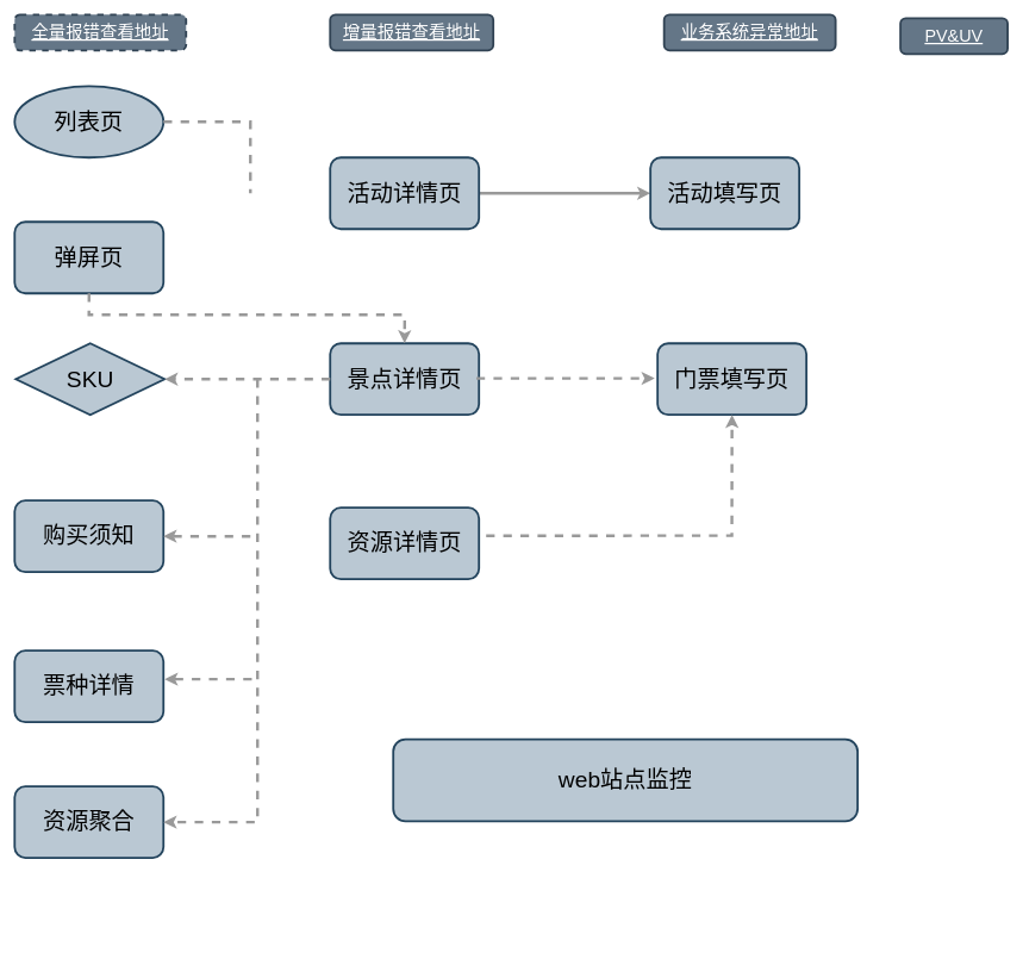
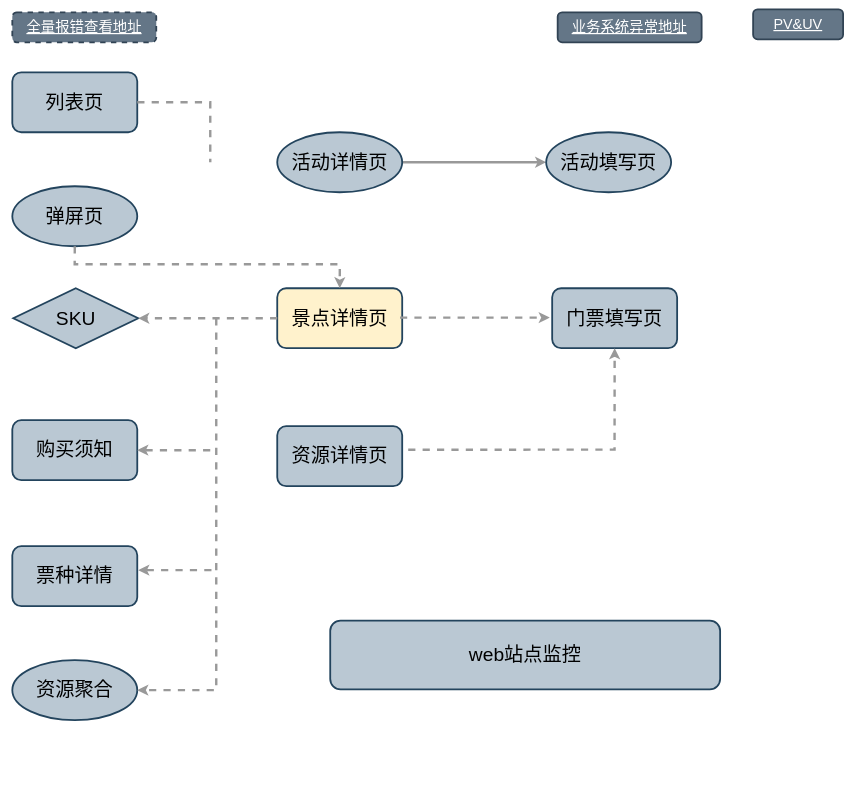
  <mxCell id="0" />
  <mxCell id="1" parent="0" />
  <mxCell id="2" value="" style="rounded=0;whiteSpace=wrap;html=1;strokeColor=none;fillColor=none;fontColor=#ffffff;fontStyle=0;fontSize=32;" vertex="1" parent="1"><mxGeometry x="30" y="1219" width="950" height="101" as="geometry" /></mxCell>
- <mxCell id="3" value="&lt;font style=&quot;font-size: 32px;&quot;&gt;弹屏页&lt;/font&gt;" style="rounded=1;whiteSpace=wrap;html=1;fillColor=#bac8d3;strokeColor=#23445d;strokeWidth=3;fontColor=#000000;fontStyle=0;labelBackgroundColor=none;labelBorderColor=none;fontSize=32;aspect=fixed;" vertex="1" parent="1"><mxGeometry x="20" y="310" width="208.33" height="100" as="geometry" /></mxCell>
+ <mxCell id="3" value="&lt;font style=&quot;font-size: 32px;&quot;&gt;弹屏页&lt;/font&gt;" style="ellipse;whiteSpace=wrap;html=1;fillColor=#bac8d3;strokeColor=#23445d;strokeWidth=3;fontColor=#000000;fontStyle=0;labelBackgroundColor=none;labelBorderColor=none;fontSize=32;aspect=fixed;" vertex="1" parent="1"><mxGeometry x="20" y="310" width="208.33" height="100" as="geometry" /></mxCell>
  <mxCell id="4" value="&lt;span style=&quot;font-size: 32px;&quot;&gt;SKU&lt;/span&gt;" style="rhombus;whiteSpace=wrap;html=1;fillColor=#bac8d3;strokeColor=#23445d;strokeWidth=3;fontColor=#000000;fontStyle=0;labelBackgroundColor=none;labelBorderColor=none;fontSize=32;aspect=fixed;" vertex="1" parent="1"><mxGeometry x="21.67" y="480" width="208.33" height="100" as="geometry" /></mxCell>
  <mxCell id="5" value="&lt;span style=&quot;font-size: 32px;&quot;&gt;购买须知&lt;/span&gt;" style="rounded=1;whiteSpace=wrap;html=1;fillColor=#bac8d3;strokeColor=#23445d;strokeWidth=3;fontColor=#000000;fontStyle=0;labelBackgroundColor=none;labelBorderColor=none;fontSize=32;aspect=fixed;" vertex="1" parent="1"><mxGeometry x="20" y="700" width="208.33" height="100" as="geometry" /></mxCell>
  <mxCell id="6" value="&lt;span style=&quot;font-size: 32px;&quot;&gt;票种详情&lt;/span&gt;" style="rounded=1;whiteSpace=wrap;html=1;fillColor=#bac8d3;strokeColor=#23445d;strokeWidth=3;fontColor=#000000;fontStyle=0;labelBackgroundColor=none;labelBorderColor=none;fontSize=32;aspect=fixed;" vertex="1" parent="1"><mxGeometry x="20" y="910" width="208.33" height="100" as="geometry" /></mxCell>
- <mxCell id="7" value="&lt;span style=&quot;font-size: 32px;&quot;&gt;资源聚合&lt;/span&gt;" style="rounded=1;whiteSpace=wrap;html=1;fillColor=#bac8d3;strokeColor=#23445d;strokeWidth=3;fontColor=#000000;fontStyle=0;labelBackgroundColor=none;labelBorderColor=none;fontSize=32;aspect=fixed;" vertex="1" parent="1"><mxGeometry x="20" y="1100" width="208.33" height="100" as="geometry" /></mxCell>
- <mxCell id="8" value="&lt;font style=&quot;font-size: 32px;&quot;&gt;景点详情页&lt;/font&gt;" style="rounded=1;whiteSpace=wrap;html=1;fillColor=#bac8d3;strokeColor=#23445d;strokeWidth=3;fontColor=#000000;fontStyle=0;labelBackgroundColor=none;labelBorderColor=none;fontSize=32;aspect=fixed;" vertex="1" parent="1"><mxGeometry x="461.67" y="480" width="208.33" height="100" as="geometry" /></mxCell>
+ <mxCell id="7" value="&lt;span style=&quot;font-size: 32px;&quot;&gt;资源聚合&lt;/span&gt;" style="ellipse;whiteSpace=wrap;html=1;fillColor=#bac8d3;strokeColor=#23445d;strokeWidth=3;fontColor=#000000;fontStyle=0;labelBackgroundColor=none;labelBorderColor=none;fontSize=32;aspect=fixed;" vertex="1" parent="1"><mxGeometry x="20" y="1100" width="208.33" height="100" as="geometry" /></mxCell>
+ <mxCell id="8" value="&lt;font style=&quot;font-size: 32px;&quot;&gt;景点详情页&lt;/font&gt;" style="rounded=1;whiteSpace=wrap;html=1;fillColor=#fff2cc;strokeColor=#23445d;strokeWidth=3;fontColor=#000000;fontStyle=0;labelBackgroundColor=none;labelBorderColor=none;fontSize=32;aspect=fixed;" vertex="1" parent="1"><mxGeometry x="461.67" y="480" width="208.33" height="100" as="geometry" /></mxCell>
  <mxCell id="9" value="&lt;font style=&quot;font-size: 32px;&quot;&gt;资源详情页&lt;/font&gt;" style="rounded=1;whiteSpace=wrap;html=1;fillColor=#bac8d3;strokeColor=#23445d;strokeWidth=3;fontColor=#000000;fontStyle=0;labelBackgroundColor=none;labelBorderColor=none;fontSize=32;aspect=fixed;" vertex="1" parent="1"><mxGeometry x="461.67" y="710" width="208.33" height="100" as="geometry" /></mxCell>
  <mxCell id="10" value="&lt;font style=&quot;font-size: 32px;&quot;&gt;web站点监控&lt;/font&gt;" style="rounded=1;whiteSpace=wrap;html=1;fillColor=#bac8d3;strokeColor=#23445d;strokeWidth=3;fontColor=#000000;fontStyle=0;labelBackgroundColor=none;labelBorderColor=none;fontSize=32;" vertex="1" parent="1"><mxGeometry x="550" y="1034" width="650" height="114.6" as="geometry" /></mxCell>
  <mxCell id="11" value="" style="endArrow=classic;html=1;rounded=0;strokeWidth=4;fillColor=#bac8d3;strokeColor=#999999;fontColor=#000000;fontStyle=0;labelBackgroundColor=none;labelBorderColor=none;dashed=1;exitX=0;exitY=0.5;exitDx=0;exitDy=0;entryX=1;entryY=0.5;entryDx=0;entryDy=0;fontSize=32;" edge="1" parent="1" source="8" target="4"><mxGeometry width="50" height="50" relative="1" as="geometry"><mxPoint x="330" y="570" as="sourcePoint" /><mxPoint x="562" y="570" as="targetPoint" /><Array as="points" /></mxGeometry></mxCell>
  <mxCell id="12" value="" style="endArrow=classic;html=1;rounded=0;strokeWidth=4;fillColor=#bac8d3;strokeColor=#999999;fontColor=#000000;fontStyle=0;labelBackgroundColor=none;labelBorderColor=none;dashed=1;entryX=1;entryY=0.5;entryDx=0;entryDy=0;fontSize=32;" edge="1" parent="1" target="7"><mxGeometry width="50" height="50" relative="1" as="geometry"><mxPoint x="360" y="530" as="sourcePoint" /><mxPoint x="350" y="950" as="targetPoint" /><Array as="points"><mxPoint x="360" y="1150" /></Array></mxGeometry></mxCell>
  <mxCell id="13" value="" style="endArrow=classic;html=1;rounded=0;strokeWidth=4;fillColor=#bac8d3;strokeColor=#999999;fontColor=#000000;fontStyle=0;labelBackgroundColor=none;labelBorderColor=none;dashed=1;entryX=1;entryY=0.5;entryDx=0;entryDy=0;fontSize=32;" edge="1" parent="1" target="5"><mxGeometry width="50" height="50" relative="1" as="geometry"><mxPoint x="350" y="750" as="sourcePoint" /><mxPoint x="18" y="810" as="targetPoint" /><Array as="points" /></mxGeometry></mxCell>
  <mxCell id="14" value="" style="endArrow=classic;html=1;rounded=0;strokeWidth=4;fillColor=#bac8d3;strokeColor=#999999;fontColor=#000000;fontStyle=0;labelBackgroundColor=none;labelBorderColor=none;dashed=1;entryX=1;entryY=0.5;entryDx=0;entryDy=0;fontSize=32;" edge="1" parent="1"><mxGeometry width="50" height="50" relative="1" as="geometry"><mxPoint x="352" y="950" as="sourcePoint" /><mxPoint x="230" y="950" as="targetPoint" /><Array as="points" /></mxGeometry></mxCell>
  <mxCell id="15" value="" style="endArrow=classic;html=1;strokeWidth=4;exitX=1;exitY=0.5;exitDx=0;exitDy=0;fillColor=#bac8d3;strokeColor=#999999;fontColor=#000000;fontStyle=0;labelBackgroundColor=none;labelBorderColor=none;rounded=0;dashed=1;fontSize=32;" edge="1" parent="1"><mxGeometry width="50" height="50" relative="1" as="geometry"><mxPoint x="666.33" y="529" as="sourcePoint" /><mxPoint x="916" y="529" as="targetPoint" /><Array as="points" /></mxGeometry></mxCell>
  <mxCell id="16" value="&lt;font style=&quot;font-size: 32px;&quot;&gt;门票填写页&lt;/font&gt;" style="rounded=1;whiteSpace=wrap;html=1;fillColor=#bac8d3;strokeColor=#23445d;strokeWidth=3;fontColor=#000000;fontStyle=0;labelBackgroundColor=none;labelBorderColor=none;fontSize=32;aspect=fixed;" vertex="1" parent="1"><mxGeometry x="920" y="480" width="208.33" height="100" as="geometry" /></mxCell>
  <mxCell id="17" value="" style="endArrow=classic;html=1;strokeWidth=4;exitX=1;exitY=0.5;exitDx=0;exitDy=0;fillColor=#bac8d3;strokeColor=#999999;fontColor=#000000;fontStyle=0;labelBackgroundColor=none;labelBorderColor=none;rounded=0;dashed=0;entryX=0;entryY=0.5;entryDx=0;entryDy=0;fontSize=32;" edge="1" parent="1" source="18" target="19"><mxGeometry width="50" height="50" relative="1" as="geometry"><mxPoint x="620" y="180" as="sourcePoint" /><mxPoint x="930" y="190" as="targetPoint" /><Array as="points" /></mxGeometry></mxCell>
- <mxCell id="18" value="&lt;font style=&quot;font-size: 32px;&quot;&gt;活动详情页&lt;/font&gt;" style="rounded=1;whiteSpace=wrap;html=1;fillColor=#bac8d3;strokeColor=#23445d;strokeWidth=3;fontColor=#000000;fontStyle=0;labelBackgroundColor=none;labelBorderColor=none;fontSize=32;aspect=fixed;" vertex="1" parent="1"><mxGeometry x="461.67" y="220" width="208.33" height="100" as="geometry" /></mxCell>
- <mxCell id="19" value="&lt;font style=&quot;font-size: 32px;&quot;&gt;活动填写页&lt;/font&gt;" style="rounded=1;whiteSpace=wrap;html=1;fillColor=#bac8d3;strokeColor=#23445d;strokeWidth=3;fontColor=#000000;fontStyle=0;labelBackgroundColor=none;labelBorderColor=none;fontSize=32;aspect=fixed;" vertex="1" parent="1"><mxGeometry x="910" y="220" width="208.33" height="100" as="geometry" /></mxCell>
- <mxCell id="20" value="列表页" style="ellipse;whiteSpace=wrap;html=1;fillColor=#bac8d3;strokeColor=#23445d;strokeWidth=3;fontColor=#000000;fontStyle=0;labelBackgroundColor=none;labelBorderColor=none;fontSize=32;aspect=fixed;" vertex="1" parent="1"><mxGeometry x="20" y="120" width="208.33" height="100" as="geometry" /></mxCell>
+ <mxCell id="18" value="&lt;font style=&quot;font-size: 32px;&quot;&gt;活动详情页&lt;/font&gt;" style="ellipse;whiteSpace=wrap;html=1;fillColor=#bac8d3;strokeColor=#23445d;strokeWidth=3;fontColor=#000000;fontStyle=0;labelBackgroundColor=none;labelBorderColor=none;fontSize=32;aspect=fixed;" vertex="1" parent="1"><mxGeometry x="461.67" y="220" width="208.33" height="100" as="geometry" /></mxCell>
+ <mxCell id="19" value="&lt;font style=&quot;font-size: 32px;&quot;&gt;活动填写页&lt;/font&gt;" style="ellipse;whiteSpace=wrap;html=1;fillColor=#bac8d3;strokeColor=#23445d;strokeWidth=3;fontColor=#000000;fontStyle=0;labelBackgroundColor=none;labelBorderColor=none;fontSize=32;aspect=fixed;" vertex="1" parent="1"><mxGeometry x="910" y="220" width="208.33" height="100" as="geometry" /></mxCell>
+ <mxCell id="20" value="列表页" style="rounded=1;whiteSpace=wrap;html=1;fillColor=#bac8d3;strokeColor=#23445d;strokeWidth=3;fontColor=#000000;fontStyle=0;labelBackgroundColor=none;labelBorderColor=none;fontSize=32;aspect=fixed;" vertex="1" parent="1"><mxGeometry x="20" y="120" width="208.33" height="100" as="geometry" /></mxCell>
  <mxCell id="21" value="" style="endArrow=none;html=1;strokeWidth=4;exitX=1;exitY=0.5;exitDx=0;exitDy=0;fillColor=#bac8d3;strokeColor=#999999;fontColor=#000000;fontStyle=0;labelBackgroundColor=none;labelBorderColor=none;rounded=0;dashed=1;fontSize=32;endFill=0;" edge="1" parent="1" source="20"><mxGeometry width="50" height="50" relative="1" as="geometry"><mxPoint x="290" y="170" as="sourcePoint" /><mxPoint x="350" y="270" as="targetPoint" /><Array as="points"><mxPoint x="350" y="170" /></Array></mxGeometry></mxCell>
  <mxCell id="22" value="&lt;font style=&quot;font-size: 24px;&quot;&gt;全量报错查看地址&lt;/font&gt;" style="rounded=1;whiteSpace=wrap;html=1;fillColor=#647687;strokeColor=#314354;strokeWidth=3;fontColor=#ffffff;fontStyle=4;labelBackgroundColor=none;labelBorderColor=none;fontSize=24;dashed=1;" vertex="1" parent="1"><mxGeometry x="20" y="20" width="240" height="50" as="geometry" /></mxCell>
- <mxCell id="23" value="&lt;font style=&quot;font-size: 24px;&quot;&gt;增量报错查看地址&lt;/font&gt;" style="rounded=1;whiteSpace=wrap;html=1;fillColor=#647687;strokeColor=#314354;strokeWidth=3;fontColor=#ffffff;fontStyle=4;labelBackgroundColor=none;labelBorderColor=none;fontSize=24;" vertex="1" parent="1"><mxGeometry x="461.67" y="20" width="228.33" height="50" as="geometry" /></mxCell>
  <mxCell id="24" value="&lt;font style=&quot;font-size: 24px;&quot;&gt;业务系统异常地址&lt;/font&gt;" style="rounded=1;whiteSpace=wrap;html=1;fillColor=#647687;strokeColor=#314354;strokeWidth=3;fontColor=#ffffff;fontStyle=4;labelBackgroundColor=none;labelBorderColor=none;fontSize=24;" vertex="1" parent="1"><mxGeometry x="929.16" y="20" width="240" height="50" as="geometry" /></mxCell>
- <mxCell id="25" value="PV&amp;amp;UV" style="rounded=1;whiteSpace=wrap;html=1;fillColor=#647687;strokeColor=#314354;strokeWidth=3;fontColor=#ffffff;fontStyle=4;labelBackgroundColor=none;labelBorderColor=none;fontSize=24;" vertex="1" parent="1"><mxGeometry x="1260" y="25" width="150" height="50" as="geometry" /></mxCell>
+ <mxCell id="25" value="PV&amp;amp;UV" style="rounded=1;whiteSpace=wrap;html=1;fillColor=#647687;strokeColor=#314354;strokeWidth=3;fontColor=#ffffff;fontStyle=4;labelBackgroundColor=none;labelBorderColor=none;fontSize=24;" vertex="1" parent="1"><mxGeometry x="1255" y="15" width="150" height="50" as="geometry" /></mxCell>
  <mxCell id="26" value="" style="endArrow=classic;html=1;strokeWidth=4;exitX=1;exitY=0.5;exitDx=0;exitDy=0;fillColor=#bac8d3;strokeColor=#999999;fontColor=#000000;fontStyle=0;labelBackgroundColor=none;labelBorderColor=none;rounded=0;dashed=1;entryX=0.5;entryY=1;entryDx=0;entryDy=0;fontSize=32;" edge="1" parent="1" target="16"><mxGeometry width="50" height="50" relative="1" as="geometry"><mxPoint x="680" y="749.33" as="sourcePoint" /><mxPoint x="920" y="749.33" as="targetPoint" /><Array as="points"><mxPoint x="1024" y="749" /></Array></mxGeometry></mxCell>
  <mxCell id="27" value="" style="endArrow=classic;html=1;strokeWidth=4;exitX=0.5;exitY=1;exitDx=0;exitDy=0;fillColor=#bac8d3;strokeColor=#999999;fontColor=#000000;fontStyle=0;labelBackgroundColor=none;labelBorderColor=none;rounded=0;dashed=1;entryX=0.5;entryY=0;entryDx=0;entryDy=0;fontSize=32;" edge="1" parent="1" source="3" target="8"><mxGeometry width="50" height="50" relative="1" as="geometry"><mxPoint x="290" y="430" as="sourcePoint" /><mxPoint x="530" y="430" as="targetPoint" /><Array as="points"><mxPoint x="124" y="440" /><mxPoint x="566" y="440" /></Array></mxGeometry></mxCell>
